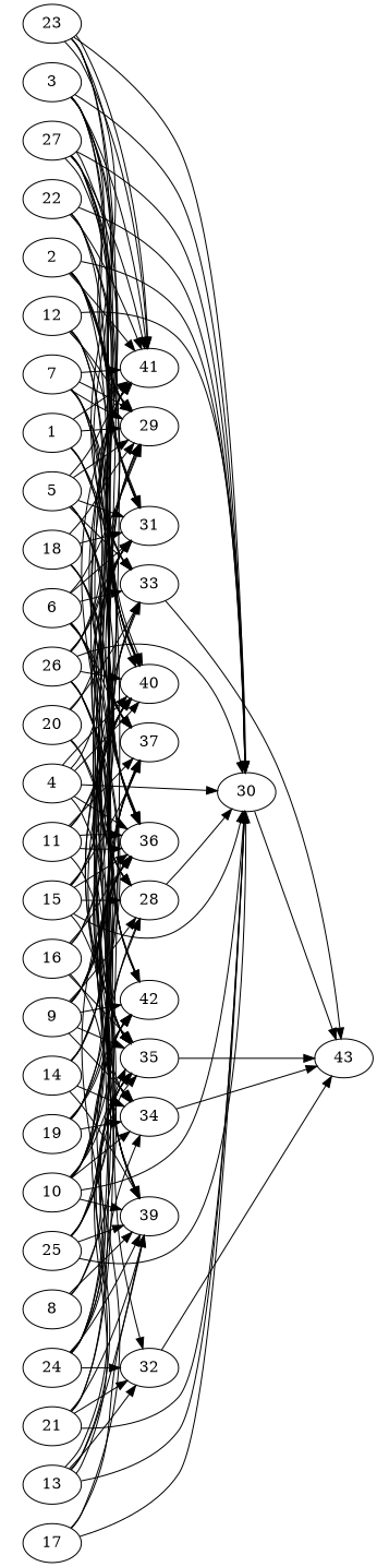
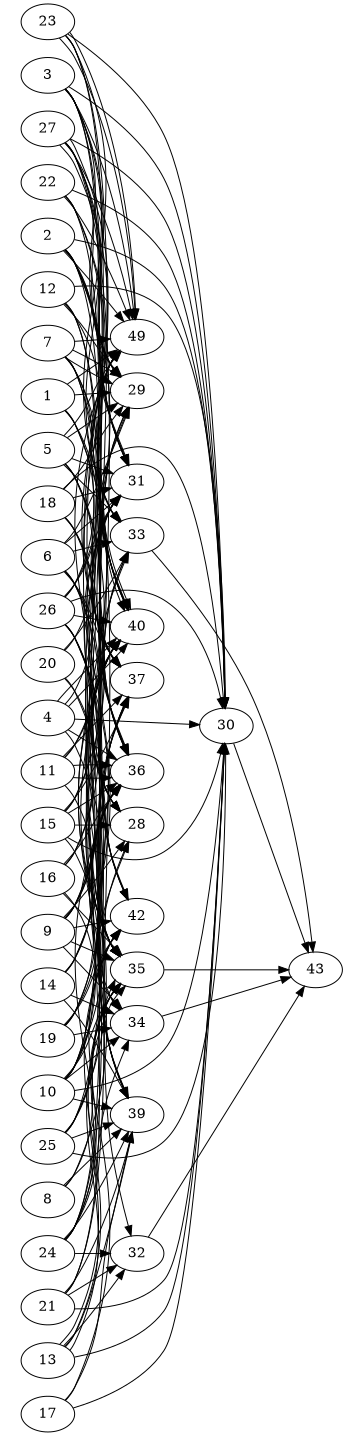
  digraph {
    rankdir=LR
    node [alpha=0.05]
    1 [expect_size=1226251071702676480]
    29 [alpha=0.14 expect_size=621317636360752857088]
    35 [alpha=0.07 expect_size=264006910001504224]
    37 [alpha=0.17 expect_size=123268505141029024]
    40 [alpha=0.07 expect_size=1483782730316214784]
-   41 [alpha=0.02 expect_size=5341539718568403968]
+   41 [alpha=0.02 expect_size=5341539718568403968 label=49]
    43 [expect_size=10585821193983774]
    2 [alpha=0.11 expect_size=277774238515382452224]
    30 [alpha=0.18 expect_size=128968937444427424]
    31 [alpha=0.10 expect_size=86179329996540032]
    34 [expect_size=3910815162315046912000]
    36 [alpha=0.07 expect_size=3268350346854934]
    3 [alpha=0.15 expect_size=827604139676214784]
    33 [alpha=0.19 expect_size=17587238705932980453376]
    4 [alpha=0.03 expect_size=455230895683534848000]
    39 [alpha=0.04 expect_size=40394762524302616]
    5 [alpha=0.07 expect_size=730081865888660717568]
    6 [alpha=0.15 expect_size=3930784085805075968]
    28 [expect_size=545615270779623047168]
    7 [alpha=0.15 expect_size=887039050315177394176]
    32 [alpha=0.19 expect_size=15614653053903122202624]
    42 [alpha=0.10 expect_size=48969867880839168]
    8 [alpha=0.20 expect_size=2880253059704387796992]
    9 [alpha=0.10 expect_size=22682890727491132]
    10 [alpha=0.17 expect_size=57963410192404368]
    11 [expect_size=2398734582645772]
    12 [alpha=0.18 expect_size=50685880588077296]
    13 [alpha=0.14 expect_size=10804992894062781530112]
    14 [alpha=0.02 expect_size=2220740751057206784]
    15 [alpha=0.04 expect_size=8508968424126711595008]
    16 [alpha=0.18 expect_size=3642424350817535393792]
    17 [alpha=0.17 expect_size=13828875578643042]
    18 [alpha=0.17 expect_size=9348126901008552951808]
    19 [alpha=0.04 expect_size=4332441978250035462144]
    20 [alpha=0.07 expect_size=2768946989909119488]
    21 [alpha=0.17 expect_size=96266716284115222528]
    22 [alpha=0.04 expect_size=3025778032204874514432]
    23 [alpha=0.06 expect_size=7537018854881910784]
    24 [alpha=0.17 expect_size=92805239367689104]
    25 [alpha=0.16 expect_size=207160954688080480]
    26 [alpha=0.11 expect_size=7234177265072850944]
    27 [expect_size=7737799360767508611072]
    1 -> 29
    1 -> 35
    1 -> 37
    1 -> 40
    1 -> 41
    35 -> 43
    2 -> 29
    2 -> 37
    2 -> 40
    2 -> 41
    2 -> 30
    2 -> 31
    2 -> 34
    2 -> 36
    30 -> 43
    34 -> 43
    3 -> 29
    3 -> 40
    3 -> 41
    3 -> 30
    3 -> 31
    3 -> 36
    3 -> 33
    33 -> 43
    4 -> 40
    4 -> 40
    4 -> 30
    4 -> 31
    4 -> 36
    4 -> 39
    5 -> 29
    5 -> 35
    5 -> 37
    5 -> 41
    5 -> 31
    5 -> 36
    5 -> 33
    6 -> 29
    6 -> 35
    6 -> 37
    6 -> 31
    6 -> 36
    6 -> 33
    6 -> 28
    7 -> 29
    7 -> 29
    7 -> 40
    7 -> 41
    7 -> 33
    7 -> 32
    7 -> 42
    32 -> 43
    8 -> 35
    8 -> 40
    8 -> 39
    9 -> 35
    9 -> 37
    9 -> 40
    9 -> 31
    9 -> 34
    9 -> 36
    9 -> 28
    9 -> 42
    10 -> 35
    10 -> 37
    10 -> 41
    10 -> 30
    10 -> 34
    10 -> 36
    10 -> 33
    10 -> 39
    10 -> 42
    11 -> 35
    11 -> 37
    11 -> 40
    11 -> 36
    11 -> 36
    11 -> 33
    12 -> 29
    12 -> 35
    12 -> 30
    12 -> 31
    12 -> 42
    13 -> 35
    13 -> 35
    13 -> 30
    13 -> 39
    13 -> 32
    13 -> 42
    14 -> 40
    14 -> 41
    14 -> 34
    14 -> 36
    14 -> 39
    15 -> 29
    15 -> 37
    15 -> 40
    15 -> 30
    15 -> 36
    15 -> 39
    15 -> 28
    16 -> 35
    16 -> 40
    16 -> 31
    16 -> 34
    16 -> 36
    17 -> 30
    17 -> 36
    17 -> 39
    18 -> 29
    18 -> 37
-   28 -> 30
+   18 -> 30
    18 -> 31
    18 -> 36
    18 -> 28
    19 -> 40
    19 -> 34
    19 -> 36
    19 -> 28
    19 -> 42
    20 -> 31
    20 -> 33
    20 -> 39
    20 -> 28
    21 -> 30
    21 -> 31
    21 -> 33
    21 -> 39
    21 -> 32
    22 -> 35
    22 -> 37
    22 -> 40
    22 -> 41
    22 -> 30
    23 -> 41
    23 -> 41
    23 -> 30
    23 -> 31
    23 -> 36
    23 -> 42
    24 -> 35
    24 -> 37
    24 -> 41
    24 -> 34
    24 -> 39
    24 -> 32
    24 -> 42
    25 -> 29
    25 -> 35
    25 -> 37
    25 -> 30
    25 -> 39
    25 -> 28
    26 -> 29
    26 -> 35
    26 -> 40
    26 -> 41
    26 -> 30
    26 -> 31
    26 -> 39
    26 -> 28
    26 -> 42
    27 -> 29
    27 -> 40
    27 -> 40
    27 -> 41
    27 -> 30
    27 -> 31
    27 -> 33
    27 -> 39
  }
